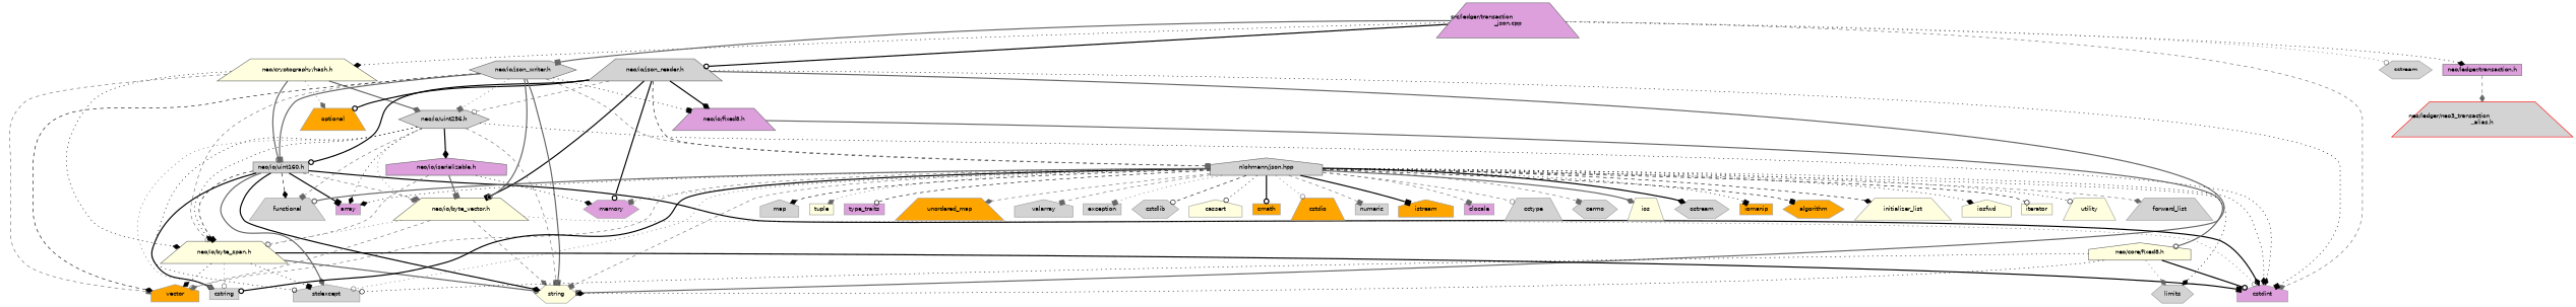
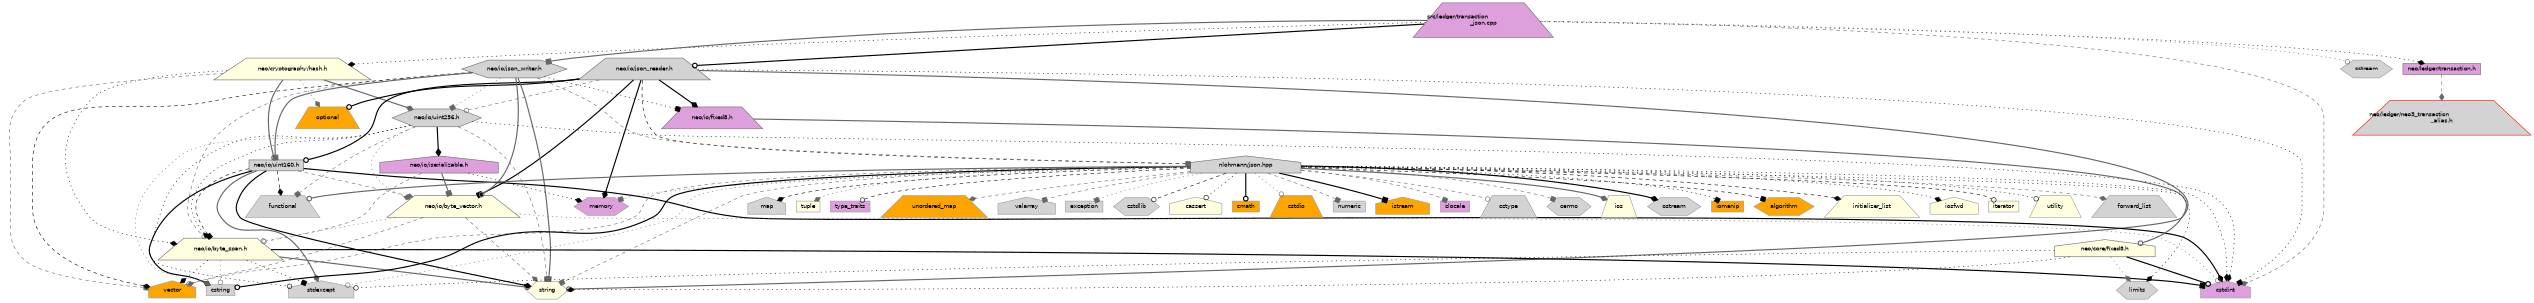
  digraph {
    node [color=grey60 fillcolor=lightgrey fontname=Helvetica fontsize=10 shape=trapezium style=filled]
    edge [arrowhead=diamond color=black fontname=Helvetica fontsize=10 labelfontname=Helvetica labelfontsize=10 style=dotted]
    n1 [color=gray40 fillcolor=plum fontcolor=black height=0.2 label="src/ledger/transaction\l_json.cpp" width=0.4]
    n2 [color=grey40 fillcolor=lightyellow height=0.2 label="neo/cryptography/hash.h" width=0.4]
    n3 [color=grey40 height=0.2 label="neo/io/json_reader.h" width=0.4]
    n4 [color=grey40 height=0.2 label="neo/io/json_writer.h" shape=hexagon width=0.4]
    n5 [color=grey40 fillcolor=plum height=0.2 label="neo/ledger/transaction.h" shape=box width=0.4]
    n6 [height=0.2 label=sstream shape=hexagon width=0.4]
    n7 [fillcolor=plum height=0.2 label=cstdint shape=house width=0.4]
    n8 [color=grey40 fillcolor=lightyellow height=0.2 label="neo/io/byte_span.h" width=0.4]
    n9 [fillcolor=orange height=0.2 label=vector shape=house width=0.4]
    n10 [color=grey40 height=0.2 label="neo/io/uint160.h" shape=box width=0.4]
    n11 [color=grey40 height=0.2 label="neo/io/uint256.h" shape=hexagon width=0.4]
    n12 [fillcolor=orange height=0.2 label=optional width=0.4]
    n13 [fillcolor=lightyellow height=0.2 label=string shape=hexagon width=0.4]
    n14 [color=grey40 fillcolor=lightyellow height=0.2 label="neo/io/byte_vector.h" width=0.4]
    n15 [fillcolor=plum height=0.2 label=memory shape=hexagon width=0.4]
    n16 [color=grey40 fillcolor=plum height=0.2 label="neo/io/fixed8.h" width=0.4]
    n17 [color=grey40 height=0.2 label="nlohmann/json.hpp" shape=house width=0.4]
    n18 [color=red height=0.2 label="neo/ledger/neo3_transaction\l_alias.h" width=0.4]
    n19 [height=0.2 label=cstring shape=box width=0.4]
    n20 [height=0.2 label=stdexcept shape=house width=0.4]
-   n21 [fillcolor=plum height=0.2 label=array shape=box width=0.4]
    n22 [height=0.2 label=functional width=0.4]
    n23 [color=grey40 fillcolor=plum height=0.2 label="neo/io/iserializable.h" shape=house width=0.4]
    n24 [color=grey40 fillcolor=lightyellow height=0.2 label="neo/core/fixed8.h" shape=house width=0.4]
    n25 [height=0.2 label=limits shape=hexagon width=0.4]
    n26 [fillcolor=orange height=0.2 label=algorithm shape=hexagon width=0.4]
    n27 [fillcolor=lightyellow height=0.2 label=initializer_list width=0.4]
    n28 [fillcolor=lightyellow height=0.2 label=iosfwd shape=house width=0.4]
    n29 [fillcolor=lightyellow height=0.2 label=iterator shape=box width=0.4]
    n30 [fillcolor=lightyellow height=0.2 label=utility width=0.4]
    n31 [height=0.2 label=forward_list width=0.4]
    n32 [height=0.2 label=map shape=house width=0.4]
    n33 [fillcolor=lightyellow height=0.2 label=tuple shape=box width=0.4]
    n34 [fillcolor=plum height=0.2 label=type_traits shape=box width=0.4]
    n35 [fillcolor=orange height=0.2 label=unordered_map width=0.4]
    n36 [height=0.2 label=valarray shape=house width=0.4]
    n37 [height=0.2 label=exception shape=box width=0.4]
    n38 [height=0.2 label=cstdlib shape=hexagon width=0.4]
    n39 [fillcolor=lightyellow height=0.2 label=cassert shape=house width=0.4]
    n40 [fillcolor=orange height=0.2 label=cmath shape=box width=0.4]
    n41 [fillcolor=orange height=0.2 label=cstdio width=0.4]
    n42 [height=0.2 label=numeric shape=box width=0.4]
    n43 [fillcolor=orange height=0.2 label=istream shape=house width=0.4]
    n44 [fillcolor=plum height=0.2 label=clocale shape=box width=0.4]
    n45 [height=0.2 label=cctype width=0.4]
    n46 [height=0.2 label=cerrno shape=hexagon width=0.4]
    n47 [fillcolor=lightyellow height=0.2 label=ios width=0.4]
    n48 [height=0.2 label=ostream shape=hexagon width=0.4]
    n49 [fillcolor=orange height=0.2 label=iomanip shape=box width=0.4]
    n1 -> n2
    n1 -> n3 [arrowhead=odot style=bold]
    n1 -> n4 [arrowhead=box color=gray40 style=bold]
    n1 -> n5
    n1 -> n6 [arrowhead=odot color=gray40]
    n1 -> n7 [color=gray40 style=dashed]
    n2 -> n8
    n2 -> n9 [arrowhead=box color=gray40 style=dashed]
    n2 -> n10 [arrowhead=odot color=gray40 style=bold]
    n2 -> n11 [color=gray40 style=bold]
    n2 -> n12 [color=gray40]
    n3 -> n7 [arrowhead=box]
    n3 -> n10 [arrowhead=odot style=bold]
    n3 -> n11 [arrowhead=odot color=gray40 style=dashed]
    n3 -> n12 [arrowhead=odot style=bold]
-   n3 -> n13 [arrowhead=box color=gray40 style=bold]
+   n3 -> n13 [arrowhead=odot color=gray40 style=bold]
    n3 -> n14 [arrowhead=box style=bold]
-   n3 -> n15 [arrowhead=odot style=bold]
+   n3 -> n15 [style=bold]
    n3 -> n16 [style=bold]
    n3 -> n17 [arrowhead=odot style=dashed]
    n4 -> n8 [arrowhead=odot color=gray40 style=dashed]
    n4 -> n9 [style=dashed]
    n4 -> n10 [arrowhead=box color=gray40 style=bold]
    n4 -> n11 [arrowhead=box color=gray40]
    n4 -> n13 [arrowhead=box color=gray40 style=bold]
    n4 -> n14 [arrowhead=odot color=gray40 style=bold]
    n4 -> n16 [arrowhead=box]
    n4 -> n17 [arrowhead=box color=gray40 style=dashed]
    n5 -> n18 [color=gray40 style=dashed]
    n8 -> n7 [arrowhead=box style=bold]
    n8 -> n9
    n8 -> n13 [arrowhead=odot color=gray40 style=bold]
    n8 -> n19 [arrowhead=odot color=gray40]
    n8 -> n20 [arrowhead=box]
    n10 -> n7 [style=bold]
    n10 -> n8 [arrowhead=box style=dashed]
    n10 -> n13 [style=bold]
    n10 -> n14 [color=gray40 style=dashed]
    n10 -> n19 [style=bold]
    n10 -> n20 [color=gray40 style=bold]
-   n10 -> n21 [arrowhead=box style=bold]
    n10 -> n22 [style=dashed]
    n11 -> n7
    n11 -> n8
    n11 -> n13 [arrowhead=box color=gray40 style=dashed]
    n11 -> n14 [color=gray40]
    n11 -> n19 [color=gray40]
    n11 -> n20 [arrowhead=odot]
-   n11 -> n21
    n11 -> n22 [arrowhead=box color=gray40 style=dashed]
    n11 -> n23 [style=bold]
    n14 -> n7 [arrowhead=odot color=gray40]
    n14 -> n8 [arrowhead=odot color=gray40]
    n14 -> n9 [color=gray40 style=dashed]
    n14 -> n13 [color=gray40 style=dashed]
    n16 -> n24 [arrowhead=odot color=gray40 style=bold]
    n17 -> n7
    n17 -> n9 [arrowhead=odot color=gray40 style=dashed]
    n17 -> n13 [arrowhead=box color=gray40 style=dashed]
    n17 -> n15 [arrowhead=box color=gray40]
    n17 -> n19 [arrowhead=odot style=bold]
    n17 -> n20 [arrowhead=odot color=gray40]
-   n17 -> n21
    n17 -> n22 [arrowhead=odot color=gray40 style=bold]
    n17 -> n25
    n17 -> n26 [arrowhead=box style=dashed]
    n17 -> n27 [style=dashed]
    n17 -> n28
    n17 -> n29 [arrowhead=odot style=dashed]
    n17 -> n30 [arrowhead=odot]
    n17 -> n31 [color=gray40 style=dashed]
    n17 -> n32 [style=dashed]
    n17 -> n33 [color=gray40]
    n17 -> n34 [arrowhead=odot style=dashed]
    n17 -> n35 [color=gray40 style=dashed]
    n17 -> n36 [arrowhead=box color=gray40 style=dashed]
    n17 -> n37 [arrowhead=box color=gray40]
    n17 -> n38 [arrowhead=odot style=dashed]
    n17 -> n39 [arrowhead=odot]
    n17 -> n40 [arrowhead=odot style=bold]
    n17 -> n41 [arrowhead=odot color=gray40]
    n17 -> n42 [arrowhead=box color=gray40 style=dashed]
    n17 -> n43 [arrowhead=box style=bold]
    n17 -> n44 [arrowhead=box color=gray40 style=dashed]
    n17 -> n45 [arrowhead=odot color=gray40 style=dashed]
    n17 -> n46 [arrowhead=box color=gray40 style=dashed]
    n17 -> n47 [color=gray40 style=bold]
    n17 -> n48 [style=bold]
    n17 -> n49 [arrowhead=box]
    n23 -> n8 [arrowhead=odot color=gray40 style=dashed]
    n23 -> n14 [arrowhead=box color=gray40 style=bold]
    n23 -> n15
    n24 -> n7 [arrowhead=odot style=bold]
    n24 -> n13
    n24 -> n20 [arrowhead=odot]
    n24 -> n25 [color=gray40]
  }
